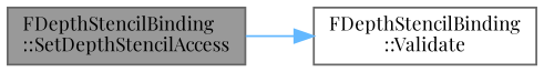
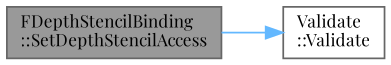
  digraph {
    rankdir=LR
    fontname="Playfair Display"
    node [fontname="Playfair Display" fontsize=10 shape=box style=filled]
    n1 [color=gray40 fillcolor=grey60 fontcolor=black height=0.2 label="FDepthStencilBinding\l::SetDepthStencilAccess" width=0.4]
-   n2 [color=grey40 fillcolor=white height=0.2 label="FDepthStencilBinding\l::Validate" width=0.4]
+   n2 [color=grey40 fillcolor=white height=0.2 label="Validate\l::Validate" width=0.4]
    n1 -> n2 [color=steelblue1 fontname="Playfair Display" fontsize=10 labelfontname=Helvetica labelfontsize=10 style=solid]
  }
